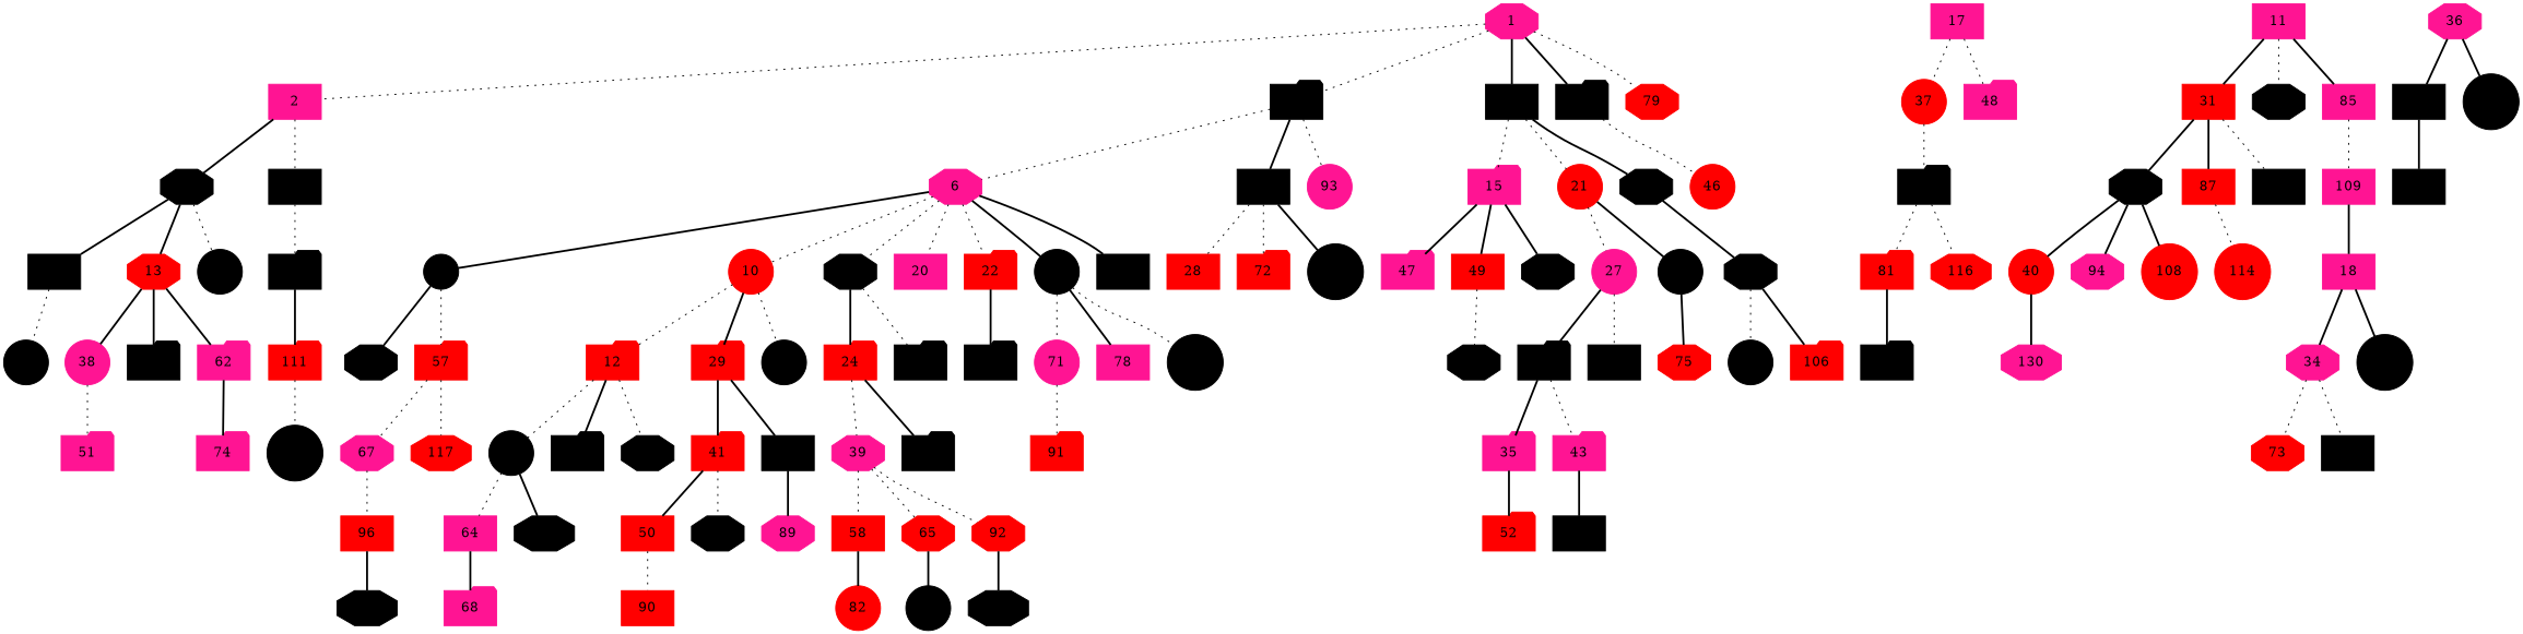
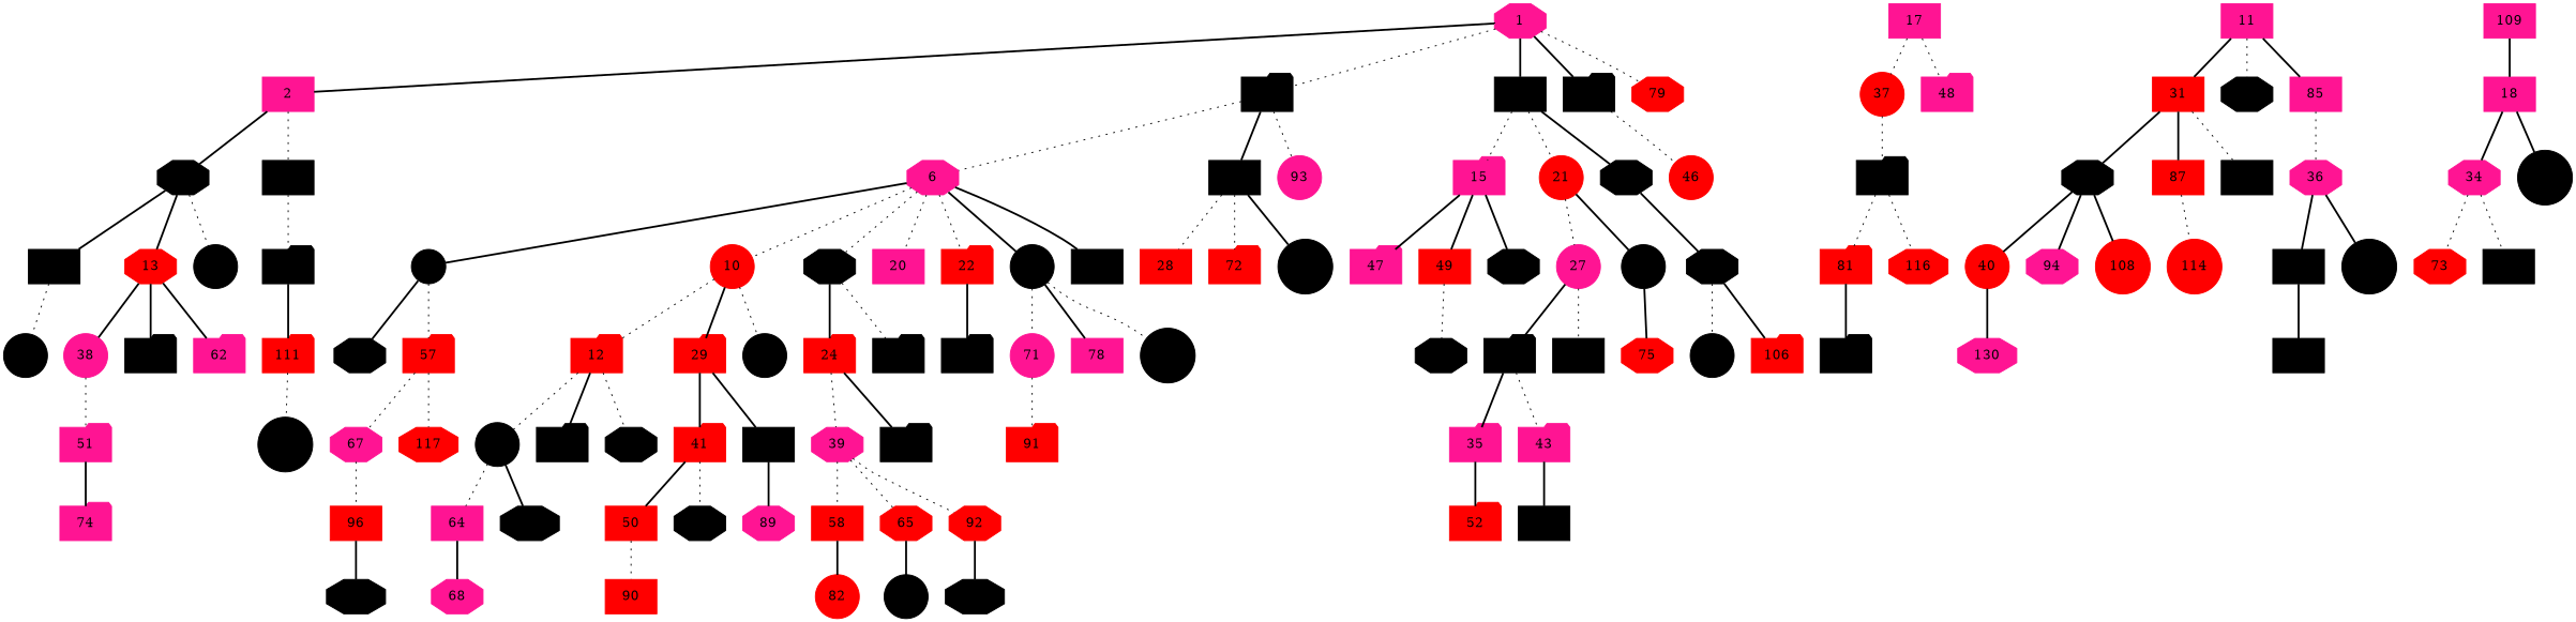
  graph {
    node [color=black shape=octagon style=filled]
    edge [style=bold]
    1 [color=deeppink]
    2 [color=deeppink shape=box]
    3 [shape=folder]
    5 [shape=box]
    45 [shape=folder]
    79 [color=red]
    4
    9 [shape=box]
    6 [color=deeppink]
    23 [shape=box]
    93 [color=deeppink shape=circle]
    15 [color=deeppink shape=folder]
    21 [color=red shape=circle]
    26
    17 [color=deeppink shape=box]
    37 [color=red shape=circle]
    48 [color=deeppink shape=folder]
    46 [color=red shape=circle]
    7 [shape=box]
    13 [color=red]
    99 [shape=circle]
    14 [shape=folder]
    11 [color=deeppink shape=box]
    31 [color=red shape=box]
    56
    85 [color=deeppink shape=box]
    8 [shape=circle]
    10 [color=red shape=circle]
    16
    20 [color=deeppink shape=box]
    22 [color=red shape=folder]
    42 [shape=circle]
    95 [shape=box]
    28 [color=red shape=box]
    72 [color=red shape=folder]
    102 [shape=circle]
    88 [shape=circle]
    38 [color=deeppink shape=circle]
    60 [shape=folder]
    62 [color=deeppink shape=folder]
    47 [color=deeppink shape=folder]
    49 [color=red shape=box]
    97
    27 [color=deeppink shape=circle]
    63 [shape=circle]
    55
    19
    57 [color=red shape=folder]
    12 [color=red shape=folder]
    29 [color=red shape=folder]
    30 [shape=circle]
    24 [color=red shape=folder]
    25 [shape=folder]
    98 [shape=folder]
    71 [color=deeppink shape=circle]
    78 [color=deeppink shape=box]
    103 [shape=circle]
    67 [color=deeppink]
    117 [color=red]
    111 [color=red shape=folder]
    44 [shape=circle]
    61 [shape=folder]
    70
    41 [color=red shape=folder]
    53 [shape=box]
    18 [color=deeppink shape=box]
    34 [color=deeppink]
    110 [shape=circle]
    33
    87 [color=red shape=box]
    104 [shape=box]
    109 [color=deeppink shape=box]
    64 [color=deeppink shape=box]
    105
    51 [color=deeppink shape=folder]
    74 [color=deeppink shape=folder]
    115 [shape=circle]
    54
    39 [color=deeppink]
    118 [shape=folder]
    69 [shape=folder]
    73 [color=red]
    86 [shape=box]
    32 [shape=folder]
    83 [shape=box]
    75 [color=red]
    58 [color=red shape=box]
    65 [color=red]
    92 [color=red]
    66 [shape=circle]
    106 [color=red shape=folder]
    35 [color=deeppink shape=folder]
    43 [color=deeppink shape=folder]
    36 [color=deeppink]
    76 [shape=box]
    101 [shape=circle]
    50 [color=red shape=box]
    59
    89 [color=deeppink]
    40 [color=red shape=circle]
    94 [color=deeppink]
    108 [color=red shape=circle]
    114 [color=red shape=circle]
    52 [color=red shape=folder]
    77 [shape=box]
    n106 [color=deeppink label=130]
    107 [shape=box]
    81 [color=red shape=folder]
    116 [color=red]
    82 [color=red shape=circle]
    80 [shape=circle]
    112
    90 [color=red shape=box]
    91 [color=red shape=folder]
-   68 [color=deeppink shape=folder]
+   68 [color=deeppink]
    96 [color=red shape=box]
    113
    84 [shape=folder]
-   1 -- 2 [style=dotted]
+   1 -- 2
    1 -- 3 [style=dotted]
    1 -- 5
    1 -- 45
    1 -- 79 [style=dotted]
    2 -- 4
    2 -- 9 [style=dotted]
    3 -- 6 [style=dotted]
    3 -- 23
    3 -- 93 [style=dotted]
    5 -- 15 [style=dotted]
    5 -- 21 [style=dotted]
    5 -- 26
    45 -- 46 [style=dotted]
    4 -- 7
    4 -- 13
    4 -- 99 [style=dotted]
    9 -- 14 [style=dotted]
    6 -- 8
    6 -- 10 [style=dotted]
    6 -- 16 [style=dotted]
    6 -- 20 [style=dotted]
    6 -- 22 [style=dotted]
    6 -- 42
    6 -- 95
    23 -- 28 [style=dotted]
    23 -- 72 [style=dotted]
    23 -- 102
    15 -- 47
    15 -- 49
    15 -- 97
    21 -- 27 [style=dotted]
    21 -- 63
    26 -- 55
    17 -- 37 [style=dotted]
    17 -- 48 [style=dotted]
    37 -- 69 [style=dotted]
    7 -- 88 [style=dotted]
    13 -- 38
    13 -- 60
    13 -- 62
    14 -- 111
    11 -- 31
    11 -- 56 [style=dotted]
    11 -- 85
    31 -- 33
    31 -- 87
    31 -- 104 [style=dotted]
-   85 -- 109 [style=dotted]
+   85 -- 36 [style=dotted]
    8 -- 19
    8 -- 57 [style=dotted]
    10 -- 12 [style=dotted]
    10 -- 29
    10 -- 30 [style=dotted]
    16 -- 24
    16 -- 25 [style=dotted]
    22 -- 98
    42 -- 71 [style=dotted]
    42 -- 78
    42 -- 103 [style=dotted]
    38 -- 51 [style=dotted]
-   62 -- 74
+   51 -- 74
    49 -- 54 [style=dotted]
    27 -- 32
    27 -- 83 [style=dotted]
    63 -- 75
    55 -- 66 [style=dotted]
    55 -- 106
    57 -- 67 [style=dotted]
    57 -- 117 [style=dotted]
    12 -- 44 [style=dotted]
    12 -- 61
    12 -- 70 [style=dotted]
    29 -- 41
    29 -- 53
    24 -- 39 [style=dotted]
    24 -- 118
    71 -- 91 [style=dotted]
    67 -- 96 [style=dotted]
    111 -- 115 [style=dotted]
    44 -- 64 [style=dotted]
    44 -- 105
    41 -- 50
    41 -- 59 [style=dotted]
    53 -- 89
    18 -- 34
    18 -- 110
    34 -- 73 [style=dotted]
    34 -- 86 [style=dotted]
    33 -- 40
    33 -- 94
    33 -- 108
    87 -- 114 [style=dotted]
    109 -- 18
    64 -- 68
    39 -- 58 [style=dotted]
    39 -- 65 [style=dotted]
    39 -- 92 [style=dotted]
    69 -- 81 [style=dotted]
    69 -- 116 [style=dotted]
    32 -- 35
    32 -- 43 [style=dotted]
    58 -- 82
    65 -- 80
    92 -- 112
    35 -- 52
    43 -- 77
    36 -- 76
    36 -- 101
    76 -- 107
    50 -- 90 [style=dotted]
    40 -- n106
    81 -- 84
    96 -- 113
  }
